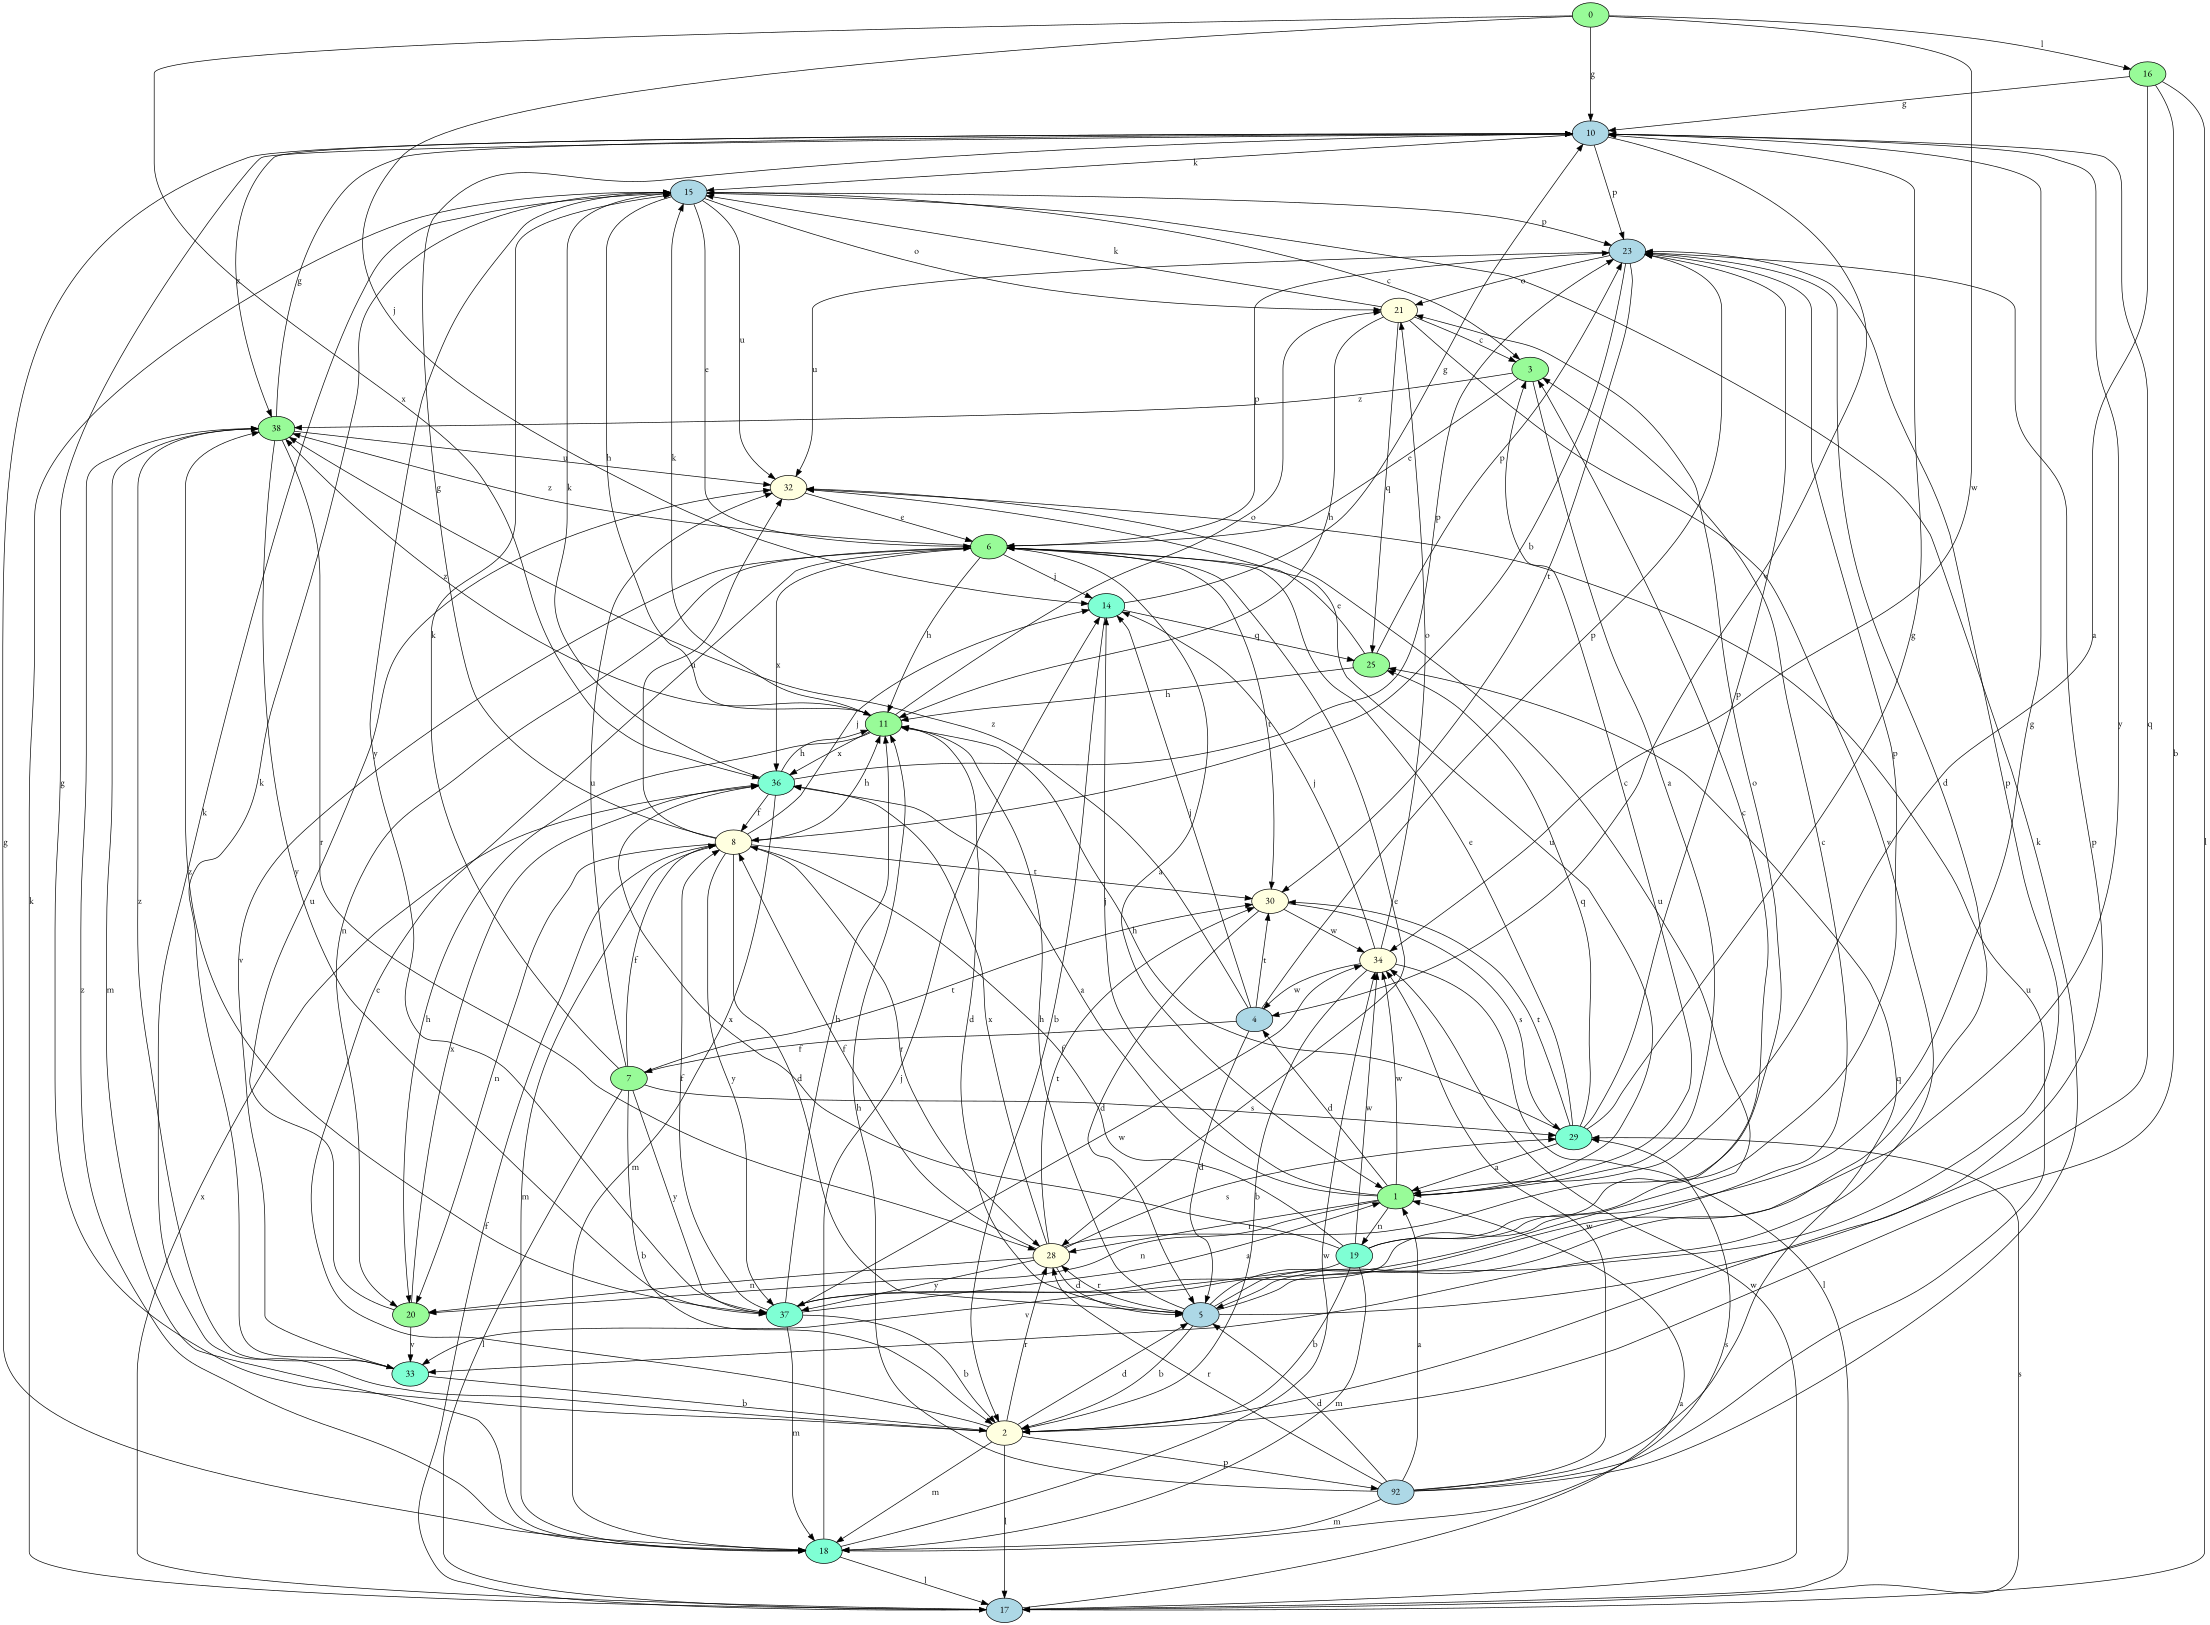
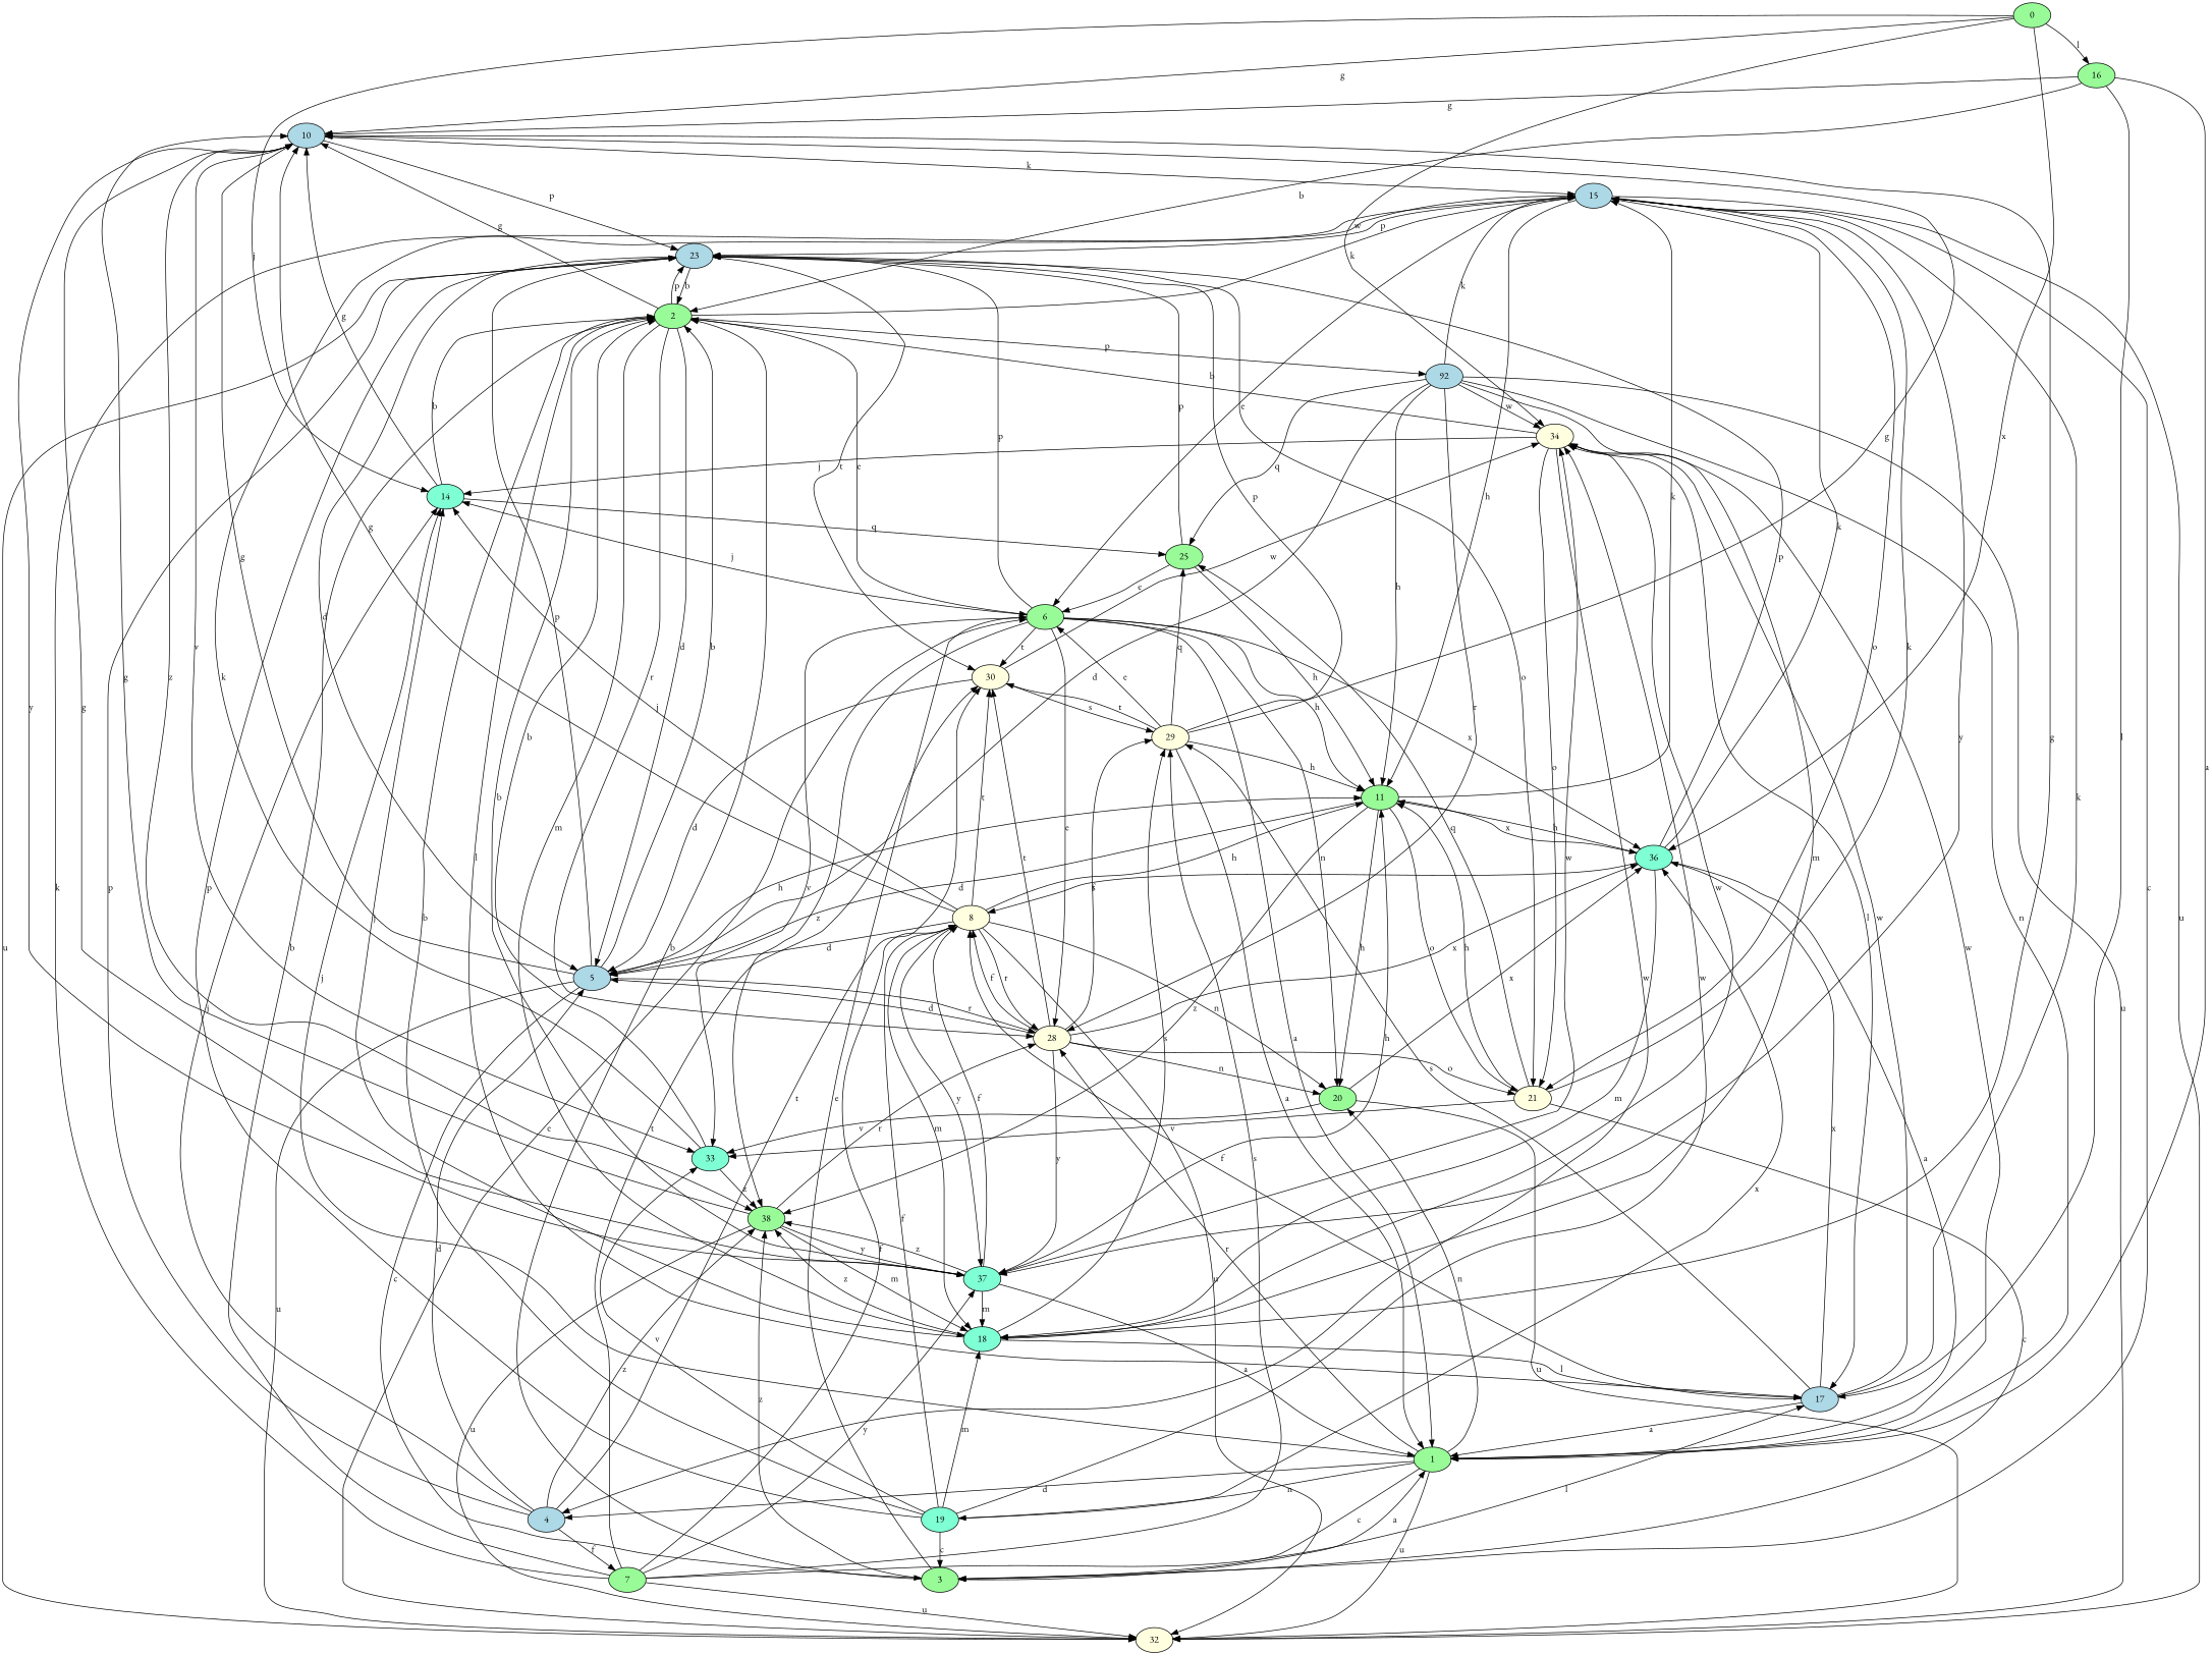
  strict digraph {
    fontname="EB Garamond"
    node [fillcolor=palegreen fontname="EB Garamond" style=filled]
    edge [fontname="EB Garamond"]
    10 [fillcolor=lightblue]
    0
    14 [fillcolor=aquamarine]
    16
    34 [fillcolor=lightyellow]
    36 [fillcolor=aquamarine]
    15 [fillcolor=lightblue]
    23 [fillcolor=lightblue]
    38
    33 [fillcolor=aquamarine]
    37 [fillcolor=aquamarine]
-   2 [fillcolor=lightyellow]
+   2
    25
    1
    17 [fillcolor=lightblue]
    4 [fillcolor=lightblue]
    21 [fillcolor=lightyellow]
    18 [fillcolor=aquamarine]
    11
    8 [fillcolor=lightyellow]
    3
    19 [fillcolor=aquamarine]
    20
    28 [fillcolor=lightyellow]
    32 [fillcolor=lightyellow]
    6
    5 [fillcolor=lightblue]
    7
    30 [fillcolor=lightyellow]
-   29 [fillcolor=aquamarine]
+   29 [fillcolor=lightyellow]
    n31 [fillcolor=lightblue label=92]
    10 -> 15 [label=k]
    10 -> 23 [label=p]
    10 -> 38 [label=z]
-   10 -> 4 [label=v]
+   10 -> 33 [label=v]
    10 -> 37 [label=y]
    0 -> 10 [label=g]
    0 -> 14 [label=j]
    0 -> 16 [label=l]
    0 -> 34 [label=w]
    0 -> 36 [label=x]
    14 -> 10 [label=g]
    14 -> 2 [label=b]
    14 -> 25 [label=q]
    16 -> 10 [label=g]
    16 -> 2 [label=b]
    16 -> 1 [label=a]
    16 -> 17 [label=l]
    34 -> 14 [label=j]
    34 -> 2 [label=b]
    34 -> 17 [label=l]
    34 -> 4 [label=w]
    34 -> 21 [label=o]
    36 -> 15 [label=k]
    36 -> 23 [label=p]
-   1 -> 36 [label=a]
+   36 -> 1 [label=a]
    36 -> 18 [label=m]
    36 -> 11 [label=h]
    36 -> 8 [label=f]
    15 -> 23 [label=p]
    15 -> 37 [label=y]
    15 -> 21 [label=o]
    15 -> 11 [label=h]
    15 -> 3 [label=c]
    15 -> 32 [label=u]
    15 -> 6 [label=e]
-   23 -> 8 [label=b]
+   23 -> 2 [label=b]
    23 -> 21 [label=o]
    23 -> 32 [label=u]
    23 -> 5 [label=d]
    23 -> 30 [label=t]
    38 -> 10 [label=g]
    38 -> 37 [label=y]
    38 -> 18 [label=m]
    38 -> 28 [label=r]
    38 -> 32 [label=u]
    33 -> 15 [label=k]
    33 -> 38 [label=z]
    33 -> 2 [label=b]
    37 -> 10 [label=g]
    37 -> 34 [label=w]
    37 -> 38 [label=z]
    37 -> 2 [label=b]
    37 -> 1 [label=a]
    37 -> 18 [label=m]
    37 -> 11 [label=h]
    37 -> 8 [label=f]
    2 -> 10 [label=g]
    2 -> 15 [label=k]
    2 -> 23 [label=p]
    2 -> 17 [label=l]
    2 -> 18 [label=m]
    2 -> 28 [label=r]
    2 -> 6 [label=e]
    2 -> 5 [label=d]
    2 -> n31 [label=p]
    25 -> 23 [label=p]
    25 -> 11 [label=h]
    25 -> 6 [label=e]
    1 -> 14 [label=j]
    1 -> 34 [label=w]
    1 -> 4 [label=d]
    1 -> 3 [label=c]
    1 -> 19 [label=n]
    1 -> 20 [label=n]
    1 -> 28 [label=r]
    1 -> 32 [label=u]
    17 -> 34 [label=w]
    17 -> 36 [label=x]
    17 -> 15 [label=k]
    17 -> 1 [label=a]
    17 -> 8 [label=f]
    17 -> 29 [label=s]
    4 -> 14 [label=j]
    4 -> 23 [label=p]
    4 -> 38 [label=z]
    4 -> 5 [label=d]
    4 -> 7 [label=f]
    4 -> 30 [label=t]
    21 -> 15 [label=k]
    21 -> 33 [label=v]
    21 -> 25 [label=q]
    21 -> 11 [label=h]
    21 -> 3 [label=c]
    18 -> 10 [label=g]
    18 -> 14 [label=j]
    18 -> 34 [label=w]
    18 -> 38 [label=z]
    18 -> 17 [label=l]
    18 -> 29 [label=s]
    11 -> 36 [label=x]
    11 -> 15 [label=k]
    11 -> 38 [label=z]
    11 -> 21 [label=o]
    11 -> 20 [label=h]
    11 -> 5 [label=d]
    8 -> 10 [label=g]
    8 -> 14 [label=j]
    8 -> 37 [label=y]
    8 -> 18 [label=m]
    8 -> 11 [label=h]
    8 -> 20 [label=n]
    8 -> 28 [label=r]
    8 -> 32 [label=u]
    8 -> 5 [label=d]
    8 -> 30 [label=t]
    3 -> 38 [label=z]
+   3 -> 2 [label=b]
    3 -> 1 [label=a]
    3 -> 6 [label=e]
    19 -> 34 [label=w]
    19 -> 36 [label=x]
    19 -> 23 [label=p]
    19 -> 33 [label=v]
    19 -> 2 [label=b]
    19 -> 18 [label=m]
    19 -> 8 [label=f]
    19 -> 3 [label=c]
    20 -> 36 [label=x]
    20 -> 33 [label=v]
    20 -> 32 [label=u]
    28 -> 36 [label=x]
    28 -> 37 [label=y]
    28 -> 21 [label=o]
    28 -> 8 [label=f]
    28 -> 20 [label=n]
    28 -> 5 [label=d]
    28 -> 30 [label=t]
    28 -> 29 [label=s]
    32 -> 6 [label=e]
    6 -> 14 [label=j]
    6 -> 36 [label=x]
    6 -> 23 [label=p]
    6 -> 38 [label=z]
    6 -> 33 [label=v]
    6 -> 1 [label=a]
    6 -> 11 [label=h]
    6 -> 20 [label=n]
    6 -> 28 [label=e]
    6 -> 30 [label=t]
-   5 -> 10 [label=q]
+   5 -> 10 [label=g]
    5 -> 23 [label=p]
    5 -> 2 [label=b]
    5 -> 11 [label=h]
    5 -> 3 [label=c]
    5 -> 28 [label=r]
    5 -> 32 [label=u]
    7 -> 15 [label=k]
    7 -> 37 [label=y]
    7 -> 2 [label=b]
    7 -> 17 [label=l]
    7 -> 8 [label=f]
    7 -> 32 [label=u]
    7 -> 30 [label=t]
    7 -> 29 [label=s]
    30 -> 34 [label=w]
    30 -> 5 [label=d]
    30 -> 29 [label=s]
    29 -> 10 [label=g]
    29 -> 23 [label=p]
    29 -> 25 [label=q]
    29 -> 1 [label=a]
    29 -> 11 [label=h]
    29 -> 6 [label=e]
    29 -> 30 [label=t]
    n31 -> 34 [label=w]
    n31 -> 15 [label=k]
    n31 -> 25 [label=q]
-   n31 -> 1 [label=a]
+   n31 -> 1 [label=n]
    n31 -> 18 [label=m]
    n31 -> 11 [label=h]
    n31 -> 28 [label=r]
    n31 -> 32 [label=u]
    n31 -> 5 [label=d]
  }
